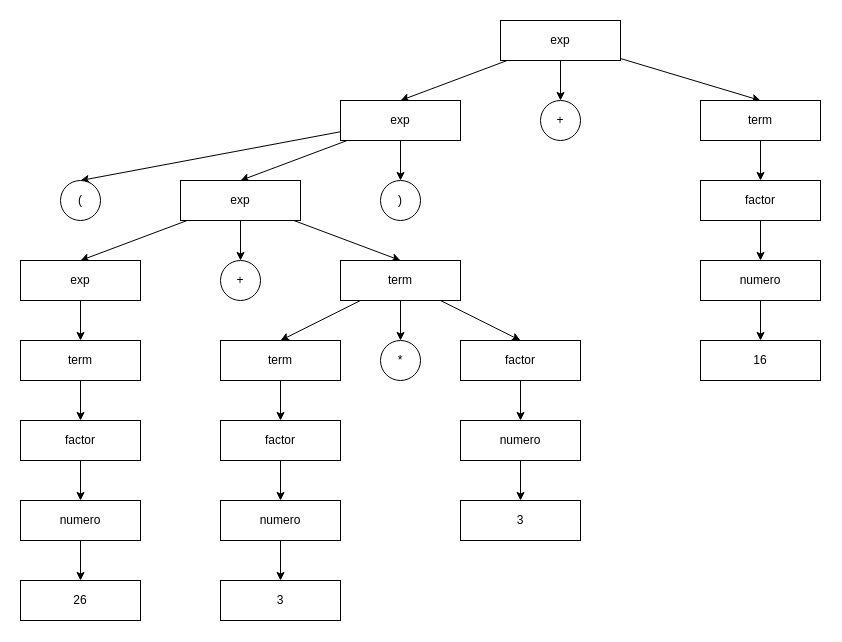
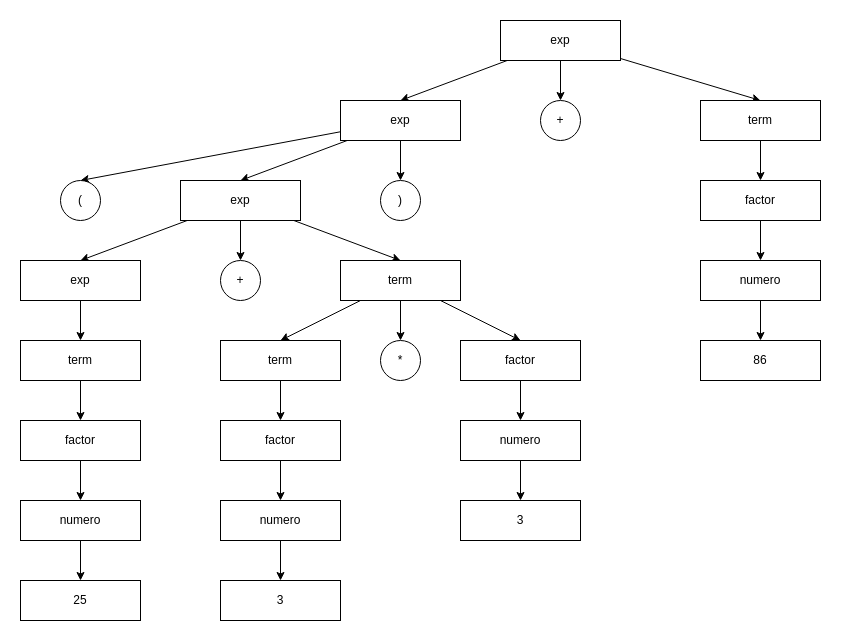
  <mxCell id="0" />
  <mxCell id="1" parent="0" />
  <mxCell id="2" style="edgeStyle=none;html=1;entryX=0.5;entryY=0;entryDx=0;entryDy=0;" edge="1" parent="1" source="5" target="10"><mxGeometry relative="1" as="geometry" /></mxCell>
  <mxCell id="3" style="edgeStyle=none;html=1;entryX=0.5;entryY=0;entryDx=0;entryDy=0;" edge="1" parent="1" source="5" target="9"><mxGeometry relative="1" as="geometry" /></mxCell>
  <mxCell id="4" style="edgeStyle=none;html=1;entryX=0.5;entryY=0;entryDx=0;entryDy=0;" edge="1" parent="1" source="5" target="42"><mxGeometry relative="1" as="geometry" /></mxCell>
  <mxCell id="5" value="exp" style="rounded=0;whiteSpace=wrap;html=1;" vertex="1" parent="1"><mxGeometry x="500" y="20" width="120" height="40" as="geometry" /></mxCell>
  <mxCell id="6" style="edgeStyle=none;html=1;entryX=0.5;entryY=0;entryDx=0;entryDy=0;" edge="1" parent="1" source="9" target="17"><mxGeometry relative="1" as="geometry" /></mxCell>
  <mxCell id="7" style="edgeStyle=none;html=1;entryX=0.5;entryY=0;entryDx=0;entryDy=0;" edge="1" parent="1" source="9" target="16"><mxGeometry relative="1" as="geometry" /></mxCell>
  <mxCell id="8" style="edgeStyle=none;html=1;entryX=0.5;entryY=0;entryDx=0;entryDy=0;" edge="1" parent="1" source="9" target="18"><mxGeometry relative="1" as="geometry" /></mxCell>
  <mxCell id="9" value="exp" style="rounded=0;whiteSpace=wrap;html=1;" vertex="1" parent="1"><mxGeometry x="340" y="100" width="120" height="40" as="geometry" /></mxCell>
  <mxCell id="10" value="+" style="ellipse;whiteSpace=wrap;html=1;aspect=fixed;" vertex="1" parent="1"><mxGeometry x="540" y="100" width="40" height="40" as="geometry" /></mxCell>
  <mxCell id="11" value="" style="edgeStyle=none;html=1;" edge="1" parent="1" source="12" target="20"><mxGeometry relative="1" as="geometry" /></mxCell>
  <mxCell id="12" value="factor" style="rounded=0;whiteSpace=wrap;html=1;" vertex="1" parent="1"><mxGeometry x="700" y="180" width="120" height="40" as="geometry" /></mxCell>
  <mxCell id="13" value="" style="edgeStyle=none;html=1;" edge="1" parent="1" source="16" target="24"><mxGeometry relative="1" as="geometry" /></mxCell>
  <mxCell id="14" style="edgeStyle=none;html=1;entryX=0.5;entryY=0;entryDx=0;entryDy=0;" edge="1" parent="1" source="16" target="26"><mxGeometry relative="1" as="geometry" /></mxCell>
  <mxCell id="15" style="edgeStyle=none;html=1;entryX=0.5;entryY=0;entryDx=0;entryDy=0;" edge="1" parent="1" source="16" target="40"><mxGeometry relative="1" as="geometry" /></mxCell>
  <mxCell id="16" value="exp" style="rounded=0;whiteSpace=wrap;html=1;" vertex="1" parent="1"><mxGeometry x="180" y="180" width="120" height="40" as="geometry" /></mxCell>
  <mxCell id="17" value=")" style="ellipse;whiteSpace=wrap;html=1;aspect=fixed;" vertex="1" parent="1"><mxGeometry x="380" y="180" width="40" height="40" as="geometry" /></mxCell>
  <mxCell id="18" value="(" style="ellipse;whiteSpace=wrap;html=1;aspect=fixed;" vertex="1" parent="1"><mxGeometry x="60" y="180" width="40" height="40" as="geometry" /></mxCell>
  <mxCell id="19" value="" style="edgeStyle=none;html=1;" edge="1" parent="1" source="20" target="21"><mxGeometry relative="1" as="geometry" /></mxCell>
  <mxCell id="20" value="numero" style="rounded=0;whiteSpace=wrap;html=1;" vertex="1" parent="1"><mxGeometry x="700" y="260" width="120" height="40" as="geometry" /></mxCell>
- <mxCell id="21" value="16" style="rounded=0;whiteSpace=wrap;html=1;" vertex="1" parent="1"><mxGeometry x="700" y="340" width="120" height="40" as="geometry" /></mxCell>
+ <mxCell id="21" value="86" style="rounded=0;whiteSpace=wrap;html=1;" vertex="1" parent="1"><mxGeometry x="700" y="340" width="120" height="40" as="geometry" /></mxCell>
  <mxCell id="22" value="" style="edgeStyle=none;html=1;" edge="1" parent="1" source="23" target="30"><mxGeometry relative="1" as="geometry" /></mxCell>
  <mxCell id="23" value="factor" style="rounded=0;whiteSpace=wrap;html=1;" vertex="1" parent="1"><mxGeometry x="460" y="340" width="120" height="40" as="geometry" /></mxCell>
  <mxCell id="24" value="+" style="ellipse;whiteSpace=wrap;html=1;aspect=fixed;" vertex="1" parent="1"><mxGeometry x="220" y="260" width="40" height="40" as="geometry" /></mxCell>
  <mxCell id="25" value="" style="edgeStyle=none;html=1;" edge="1" parent="1" source="26" target="28"><mxGeometry relative="1" as="geometry" /></mxCell>
  <mxCell id="26" value="exp" style="rounded=0;whiteSpace=wrap;html=1;" vertex="1" parent="1"><mxGeometry y="260" width="120" height="40" as="geometry" x="20" /></mxCell>
  <mxCell id="27" value="" style="edgeStyle=none;html=1;" edge="1" parent="1" source="28" target="32"><mxGeometry relative="1" as="geometry" /></mxCell>
  <mxCell id="28" value="term" style="rounded=0;whiteSpace=wrap;html=1;" vertex="1" parent="1"><mxGeometry y="340" width="120" height="40" as="geometry" x="20" /></mxCell>
  <mxCell id="29" value="" style="edgeStyle=none;html=1;" edge="1" parent="1" source="30" target="35"><mxGeometry relative="1" as="geometry" /></mxCell>
  <mxCell id="30" value="numero" style="rounded=0;whiteSpace=wrap;html=1;" vertex="1" parent="1"><mxGeometry x="460" y="420" width="120" height="40" as="geometry" /></mxCell>
  <mxCell id="31" value="" style="edgeStyle=none;html=1;" edge="1" parent="1" source="32" target="34"><mxGeometry relative="1" as="geometry" /></mxCell>
  <mxCell id="32" value="factor" style="rounded=0;whiteSpace=wrap;html=1;" vertex="1" parent="1"><mxGeometry y="420" width="120" height="40" as="geometry" x="20" /></mxCell>
  <mxCell id="33" value="" style="edgeStyle=none;html=1;" edge="1" parent="1" source="34" target="36"><mxGeometry relative="1" as="geometry" /></mxCell>
  <mxCell id="34" value="numero" style="rounded=0;whiteSpace=wrap;html=1;" vertex="1" parent="1"><mxGeometry y="500" width="120" height="40" as="geometry" x="20" /></mxCell>
  <mxCell id="35" value="3" style="rounded=0;whiteSpace=wrap;html=1;" vertex="1" parent="1"><mxGeometry x="460" y="500" width="120" height="40" as="geometry" /></mxCell>
- <mxCell id="36" value="26" style="rounded=0;whiteSpace=wrap;html=1;" vertex="1" parent="1"><mxGeometry y="580" width="120" height="40" as="geometry" x="20" /></mxCell>
+ <mxCell id="36" value="25" style="rounded=0;whiteSpace=wrap;html=1;" vertex="1" parent="1"><mxGeometry y="580" width="120" height="40" as="geometry" x="20" /></mxCell>
  <mxCell id="37" style="edgeStyle=none;html=1;entryX=0.5;entryY=0;entryDx=0;entryDy=0;" edge="1" parent="1" source="40" target="49"><mxGeometry relative="1" as="geometry" /></mxCell>
  <mxCell id="38" style="edgeStyle=none;html=1;entryX=0.5;entryY=0;entryDx=0;entryDy=0;" edge="1" parent="1" source="40" target="50"><mxGeometry relative="1" as="geometry" /></mxCell>
  <mxCell id="39" style="edgeStyle=none;html=1;entryX=0.5;entryY=0;entryDx=0;entryDy=0;" edge="1" parent="1" source="40" target="23"><mxGeometry relative="1" as="geometry" /></mxCell>
  <mxCell id="40" value="term" style="rounded=0;whiteSpace=wrap;html=1;" vertex="1" parent="1"><mxGeometry x="340" y="260" width="120" height="40" as="geometry" /></mxCell>
  <mxCell id="41" value="" style="edgeStyle=none;html=1;" edge="1" parent="1" source="42" target="12"><mxGeometry relative="1" as="geometry" /></mxCell>
  <mxCell id="42" value="term" style="rounded=0;whiteSpace=wrap;html=1;" vertex="1" parent="1"><mxGeometry x="700" y="100" width="120" height="40" as="geometry" /></mxCell>
  <mxCell id="43" value="" style="edgeStyle=none;html=1;" edge="1" parent="1" source="44" target="46"><mxGeometry relative="1" as="geometry" /></mxCell>
  <mxCell id="44" value="factor" style="rounded=0;whiteSpace=wrap;html=1;" vertex="1" parent="1"><mxGeometry x="220" y="420" width="120" height="40" as="geometry" /></mxCell>
  <mxCell id="45" value="" style="edgeStyle=none;html=1;" edge="1" parent="1" source="46" target="47"><mxGeometry relative="1" as="geometry" /></mxCell>
  <mxCell id="46" value="numero" style="rounded=0;whiteSpace=wrap;html=1;" vertex="1" parent="1"><mxGeometry x="220" y="500" width="120" height="40" as="geometry" /></mxCell>
  <mxCell id="47" value="3" style="rounded=0;whiteSpace=wrap;html=1;" vertex="1" parent="1"><mxGeometry x="220" y="580" width="120" height="40" as="geometry" /></mxCell>
  <mxCell id="48" style="edgeStyle=none;html=1;" edge="1" parent="1" source="49" target="44"><mxGeometry relative="1" as="geometry" /></mxCell>
  <mxCell id="49" value="term" style="rounded=0;whiteSpace=wrap;html=1;" vertex="1" parent="1"><mxGeometry x="220" y="340" width="120" height="40" as="geometry" /></mxCell>
  <mxCell id="50" value="*" style="ellipse;whiteSpace=wrap;html=1;aspect=fixed;" vertex="1" parent="1"><mxGeometry x="380" y="340" width="40" height="40" as="geometry" /></mxCell>
